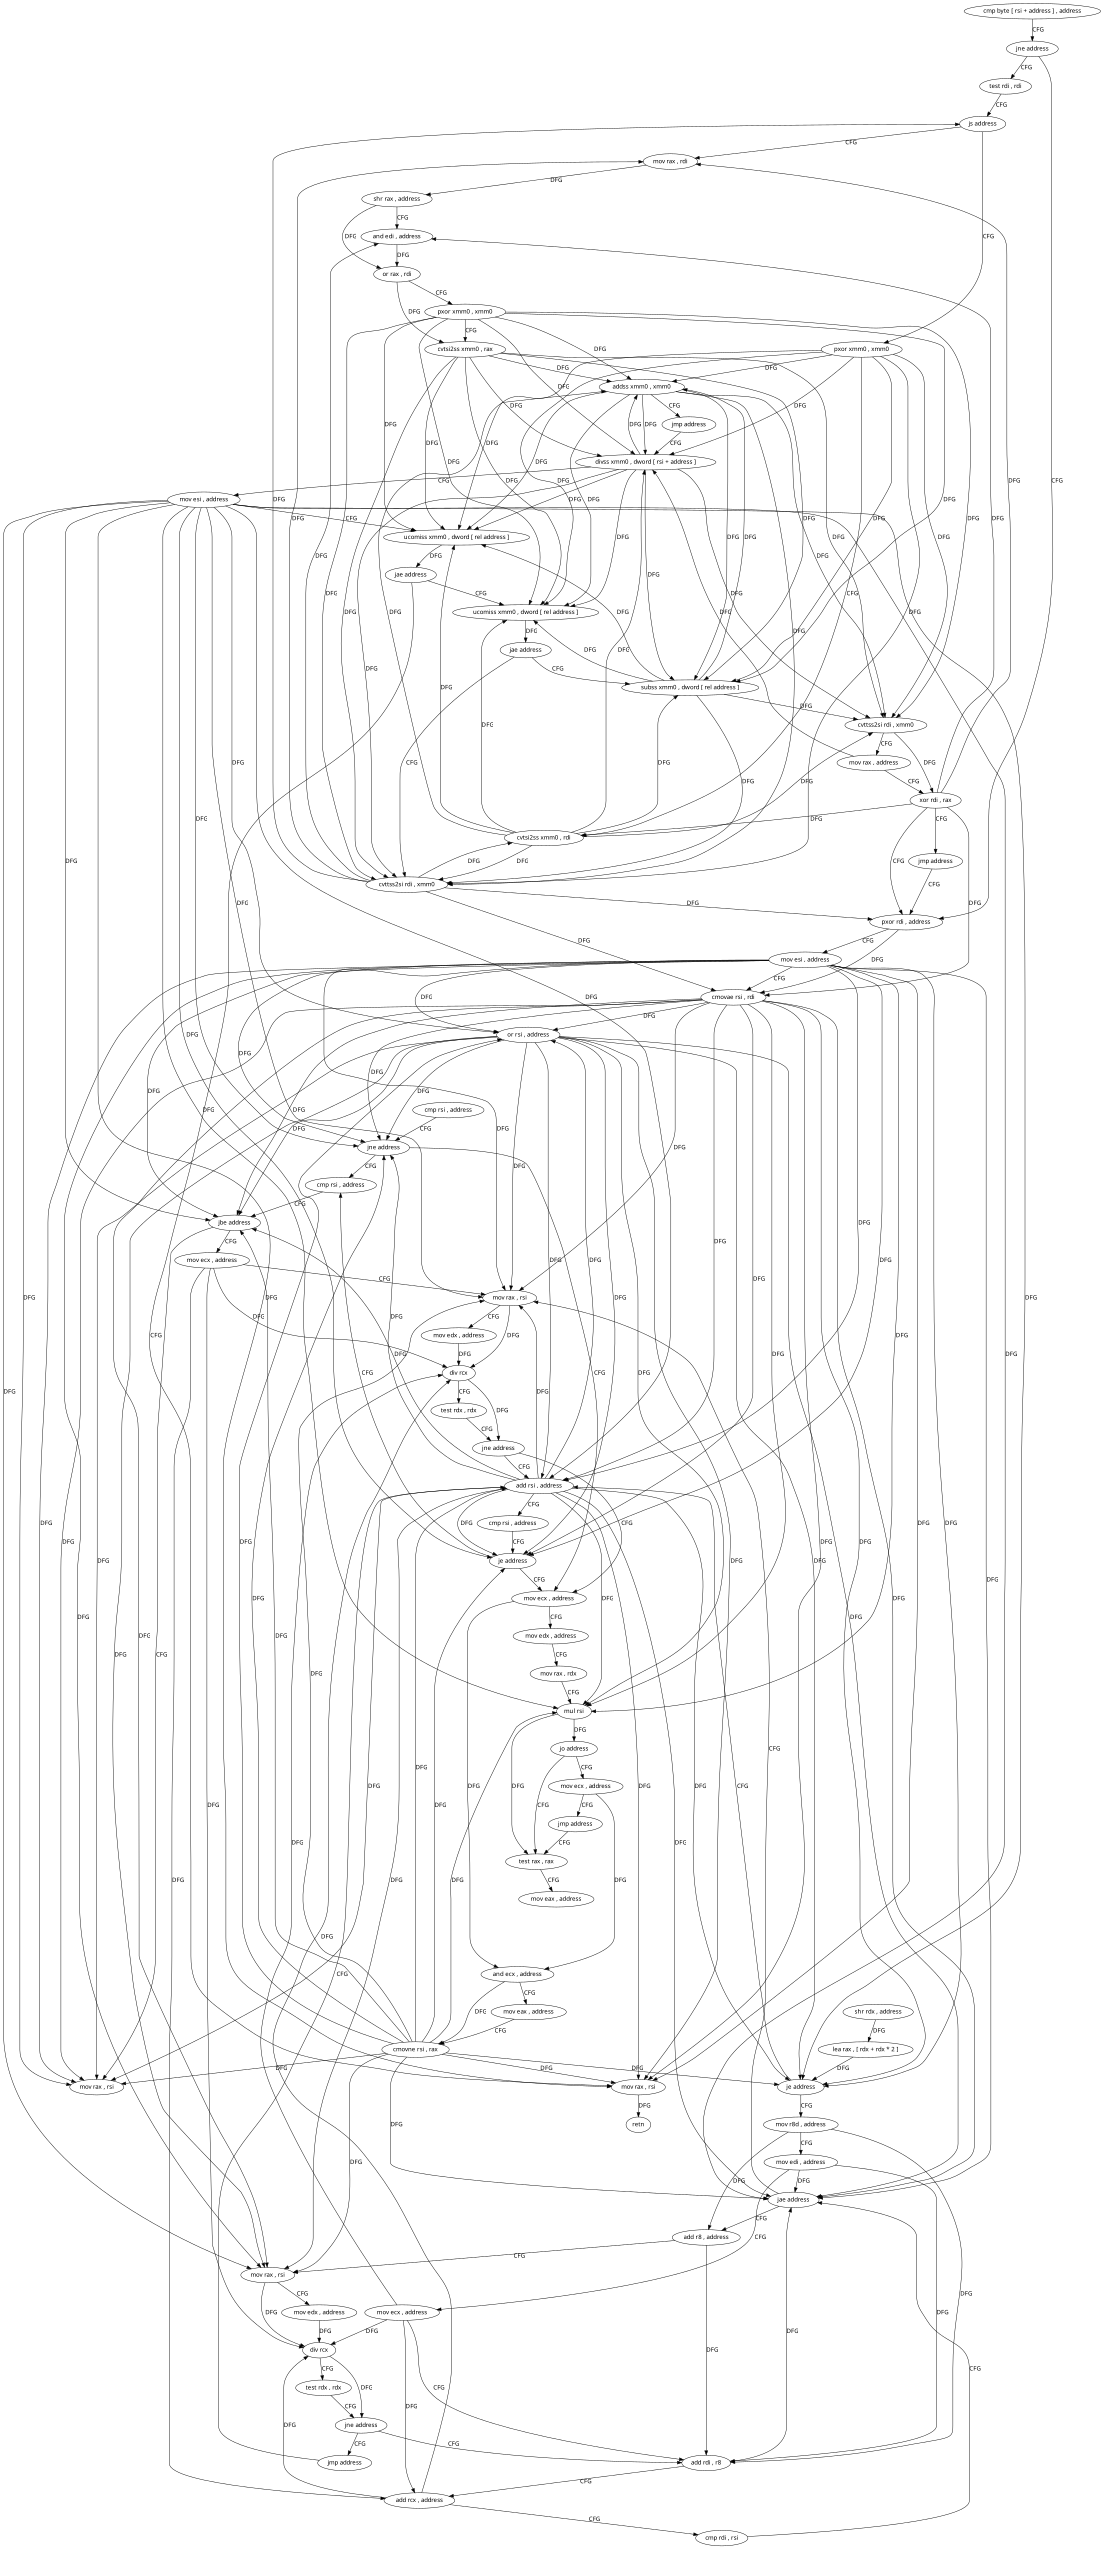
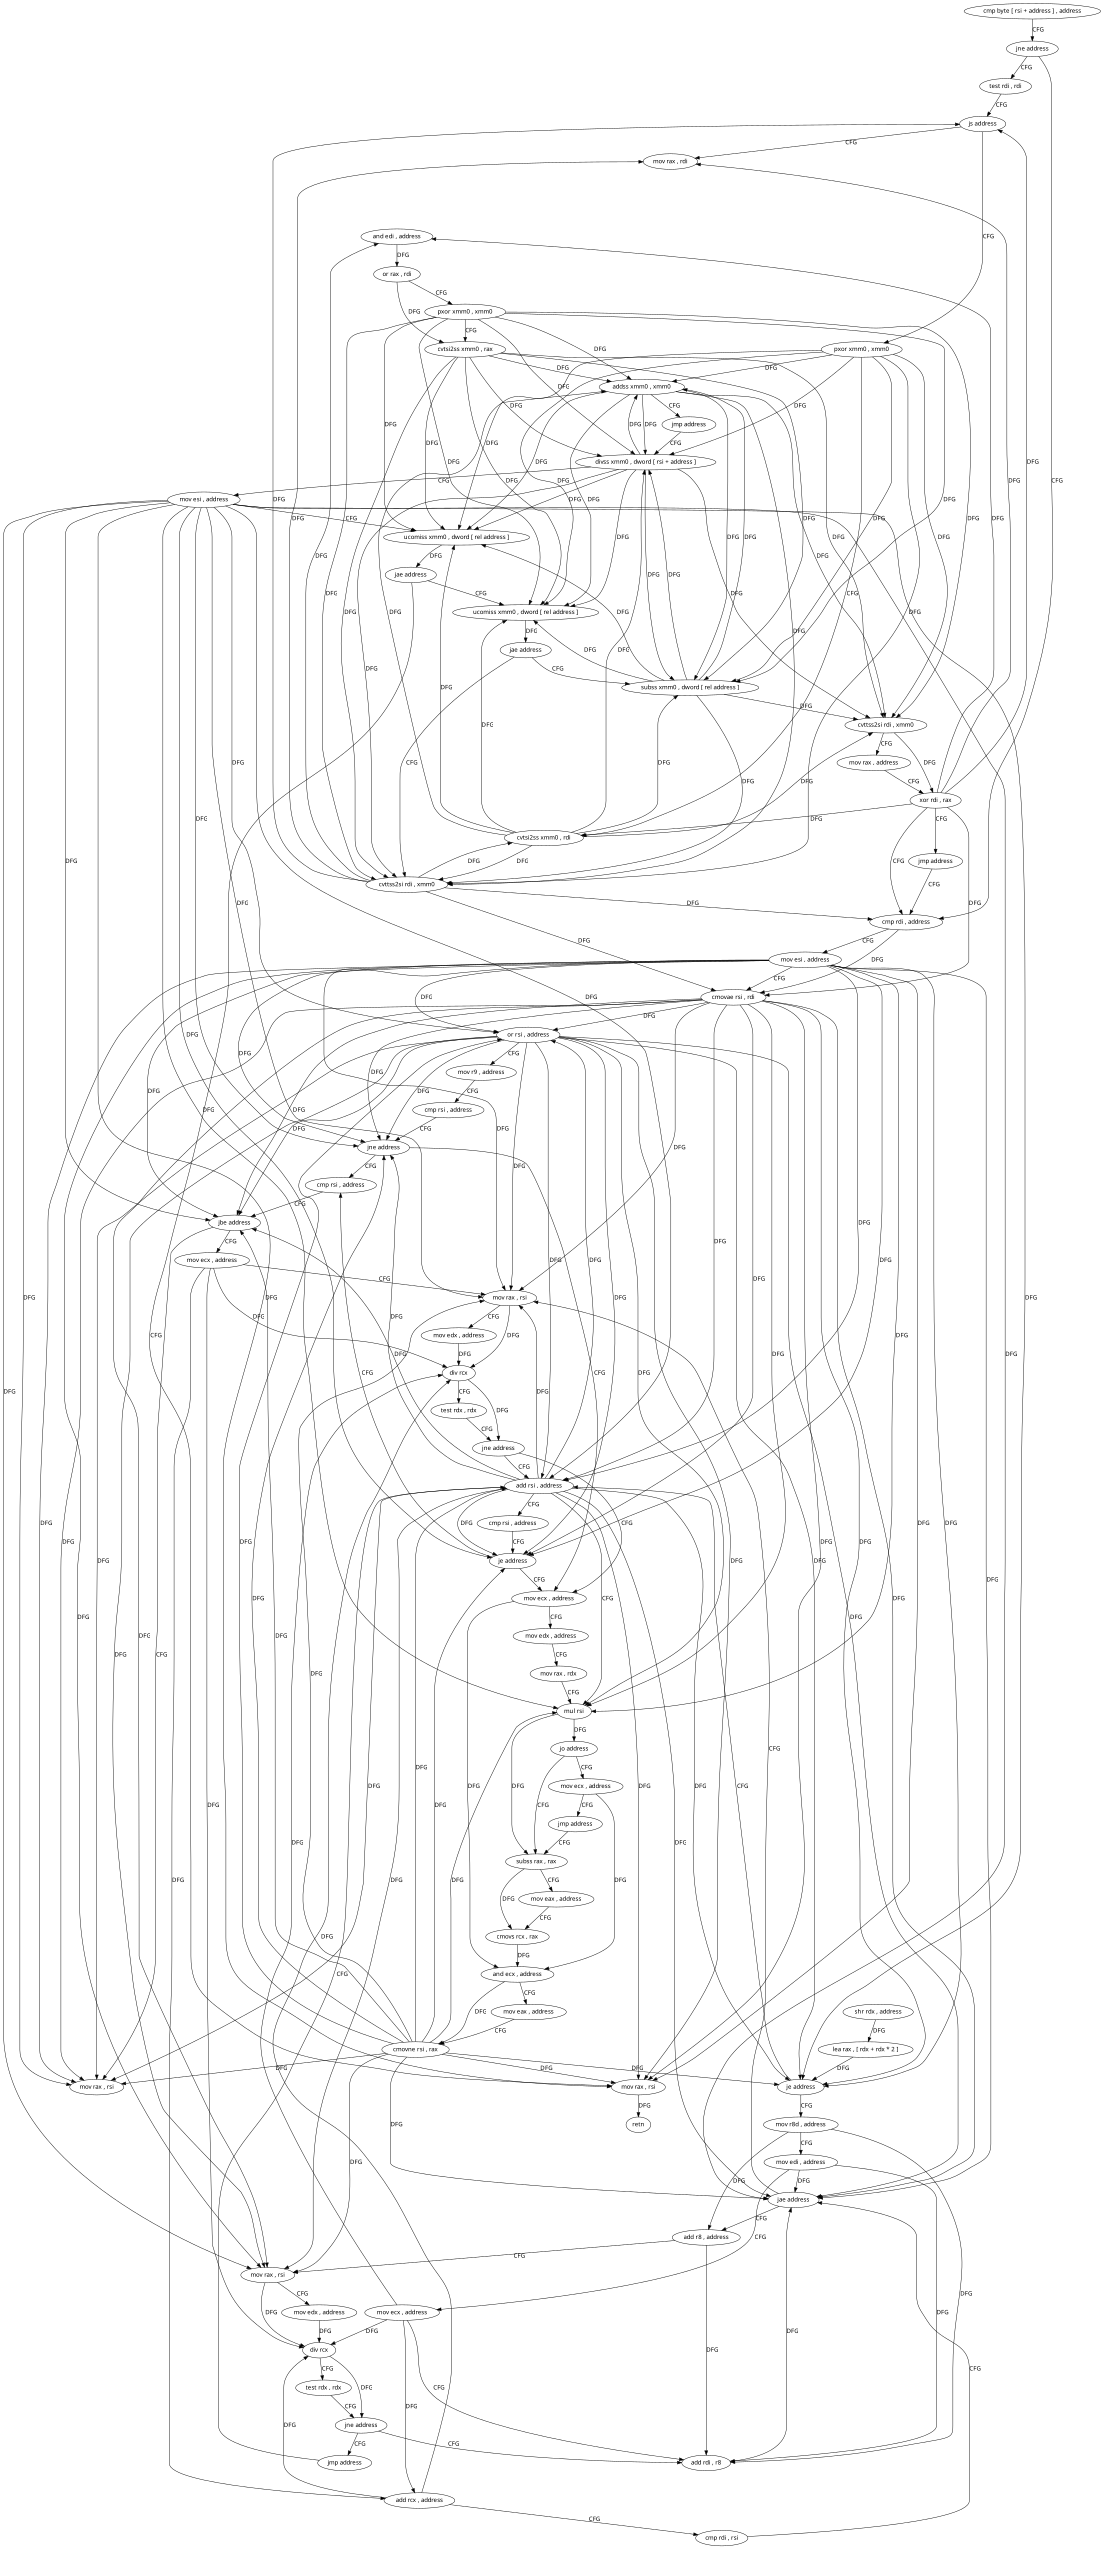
  digraph {
    fontname="Noto Sans"
    node [fontname="Noto Sans"]
    edge [fontname="Noto Sans"]
    n1 [label="cmp byte [ rsi + address ] , address"]
    n2 [label="jne address"]
-   n3 [label="pxor rdi , address"]
+   n3 [label="cmp rdi , address"]
    n4 [label="test rdi , rdi"]
    n5 [label="mov esi , address"]
    n6 [label="cmovae rsi , rdi"]
    n7 [label="js address"]
    n8 [label="or rsi , address"]
    n9 [label="jne address"]
    n10 [label="jbe address"]
    n11 [label="mov rax , rsi"]
    n12 [label="mul rsi"]
    n13 [label="mov rax , rsi"]
    n14 [label="je address"]
    n15 [label="add rsi , address"]
    n16 [label="mov rax , rsi"]
    n17 [label="je address"]
    n18 [label="mov rax , rsi"]
    n19 [label="jae address"]
    n20 [label="mov rax , rdi"]
    n21 [label="pxor xmm0 , xmm0"]
+   n22 [label="mov r9 , address"]
    n23 [label="cmp rsi , address"]
    n24 [label="mov ecx , address"]
    n25 [label="mov ecx , address"]
    n26 [label="jo address"]
-   n27 [label="test rax , rax"]
+   n27 [label="subss rax , rax"]
    n28 [label="div rcx"]
    n29 [label="mov edx , address"]
    n30 [label="mov r8d , address"]
    n31 [label="cmp rsi , address"]
    n32 [label=retn]
    n33 [label="div rcx"]
    n34 [label="mov edx , address"]
    n35 [label="add r8 , address"]
    n36 [label="cmp rsi , address"]
    n37 [label="mov edx , address"]
    n38 [label="and ecx , address"]
    n39 [label="mov rax , rdx"]
    n40 [label="mov eax , address"]
    n41 [label="cmovne rsi , rax"]
-   n42 [label="shr rax , address"]
    n43 [label="addss xmm0 , xmm0"]
    n44 [label="divss xmm0 , dword [ rsi + address ]"]
    n45 [label="cvtsi2ss xmm0 , rdi"]
    n46 [label="ucomiss xmm0 , dword [ rel address ]"]
    n47 [label="ucomiss xmm0 , dword [ rel address ]"]
    n48 [label="subss xmm0 , dword [ rel address ]"]
    n49 [label="cvttss2si rdi , xmm0"]
    n50 [label="cvttss2si rdi , xmm0"]
    n51 [label="and edi , address"]
    n52 [label="or rax , rdi"]
    n53 [label="jmp address"]
    n54 [label="mov esi , address"]
    n55 [label="jae address"]
    n56 [label="jae address"]
    n57 [label="mov rax , address"]
    n58 [label="xor rdi , rax"]
    n59 [label="add rcx , address"]
    n60 [label="test rdx , rdx"]
    n61 [label="jne address"]
    n62 [label="test rdx , rdx"]
    n63 [label="jne address"]
    n64 [label="cmp rdi , rsi"]
    n65 [label="mov ecx , address"]
    n66 [label="mov eax , address"]
+   n67 [label="cmovs rcx , rax"]
    n68 [label="jmp address"]
    n69 [label="pxor xmm0 , xmm0"]
    n70 [label="cvtsi2ss xmm0 , rax"]
    n71 [label="shr rdx , address"]
    n72 [label="lea rax , [ rdx + rdx * 2 ]"]
    n73 [label="mov edi , address"]
    n74 [label="add rdi , r8"]
    n75 [label="mov ecx , address"]
    n76 [label="jmp address"]
    n77 [label="jmp address"]
    n1 -> n2 [label=CFG]
    n2 -> n3 [label=CFG]
    n2 -> n4 [label=CFG]
    n3 -> n5 [label=CFG]
    n3 -> n6 [label=DFG]
    n4 -> n7 [label=CFG]
    n5 -> n6 [label=CFG]
    n5 -> n8 [label=DFG]
    n5 -> n9 [label=DFG]
    n5 -> n10 [label=DFG]
    n5 -> n11 [label=DFG]
    n5 -> n12 [label=DFG]
    n5 -> n13 [label=DFG]
    n5 -> n14 [label=DFG]
    n5 -> n15 [label=DFG]
    n5 -> n16 [label=DFG]
    n5 -> n17 [label=DFG]
    n5 -> n18 [label=DFG]
    n5 -> n19 [label=DFG]
    n6 -> n8 [label=DFG]
    n6 -> n9 [label=DFG]
    n6 -> n10 [label=DFG]
    n6 -> n11 [label=DFG]
    n6 -> n12 [label=DFG]
    n6 -> n13 [label=DFG]
    n6 -> n14 [label=DFG]
    n6 -> n15 [label=DFG]
    n6 -> n16 [label=DFG]
    n6 -> n17 [label=DFG]
    n6 -> n18 [label=DFG]
    n6 -> n19 [label=DFG]
    n7 -> n20 [label=CFG]
    n7 -> n21 [label=CFG]
    n8 -> n9 [label=DFG]
    n8 -> n10 [label=DFG]
    n8 -> n11 [label=DFG]
    n8 -> n12 [label=DFG]
    n8 -> n13 [label=DFG]
    n8 -> n14 [label=DFG]
    n8 -> n15 [label=DFG]
    n8 -> n16 [label=DFG]
    n8 -> n17 [label=DFG]
    n8 -> n18 [label=DFG]
    n8 -> n19 [label=DFG]
+   n8 -> n22 [label=CFG]
    n9 -> n23 [label=CFG]
    n9 -> n24 [label=CFG]
    n10 -> n11 [label=CFG]
    n10 -> n25 [label=CFG]
    n12 -> n26 [label=DFG]
    n12 -> n27 [label=DFG]
    n13 -> n28 [label=DFG]
    n13 -> n29 [label=CFG]
    n14 -> n15 [label=CFG]
    n14 -> n30 [label=CFG]
    n15 -> n8 [label=DFG]
    n15 -> n9 [label=DFG]
    n15 -> n10 [label=DFG]
    n15 -> n11 [label=DFG]
-   n15 -> n12 [label=DFG]
+   n15 -> n12 [label=CFG]
    n15 -> n13 [label=DFG]
    n15 -> n14 [label=DFG]
    n15 -> n16 [label=DFG]
    n15 -> n17 [label=DFG]
    n15 -> n18 [label=DFG]
    n15 -> n19 [label=DFG]
    n15 -> n31 [label=CFG]
    n16 -> n32 [label=DFG]
    n17 -> n23 [label=CFG]
    n17 -> n24 [label=CFG]
    n18 -> n33 [label=DFG]
    n18 -> n34 [label=CFG]
    n19 -> n13 [label=CFG]
    n19 -> n35 [label=CFG]
-   n20 -> n42 [label=DFG]
    n21 -> n43 [label=DFG]
    n21 -> n44 [label=DFG]
    n21 -> n45 [label=CFG]
    n21 -> n46 [label=DFG]
    n21 -> n47 [label=DFG]
    n21 -> n48 [label=DFG]
    n21 -> n49 [label=DFG]
    n21 -> n50 [label=DFG]
+   n22 -> n36 [label=CFG]
    n23 -> n10 [label=CFG]
    n24 -> n37 [label=CFG]
    n24 -> n38 [label=DFG]
    n25 -> n13 [label=CFG]
    n25 -> n28 [label=DFG]
    n25 -> n33 [label=DFG]
    n25 -> n59 [label=DFG]
    n26 -> n27 [label=CFG]
    n26 -> n65 [label=CFG]
    n27 -> n66 [label=CFG]
+   n27 -> n67 [label=DFG]
    n28 -> n60 [label=CFG]
    n28 -> n61 [label=DFG]
    n29 -> n28 [label=DFG]
    n30 -> n35 [label=DFG]
    n30 -> n73 [label=CFG]
    n30 -> n74 [label=DFG]
    n31 -> n17 [label=CFG]
    n33 -> n62 [label=CFG]
    n33 -> n63 [label=DFG]
    n34 -> n33 [label=DFG]
    n35 -> n18 [label=CFG]
    n35 -> n74 [label=DFG]
    n36 -> n9 [label=CFG]
    n37 -> n39 [label=CFG]
    n38 -> n40 [label=CFG]
    n38 -> n41 [label=DFG]
    n39 -> n12 [label=CFG]
    n40 -> n41 [label=CFG]
    n41 -> n8 [label=DFG]
    n41 -> n9 [label=DFG]
    n41 -> n10 [label=DFG]
    n41 -> n11 [label=DFG]
    n41 -> n12 [label=DFG]
    n41 -> n13 [label=DFG]
    n41 -> n14 [label=DFG]
    n41 -> n15 [label=DFG]
    n41 -> n16 [label=DFG]
    n41 -> n17 [label=DFG]
    n41 -> n18 [label=DFG]
    n41 -> n19 [label=DFG]
-   n42 -> n51 [label=CFG]
-   n42 -> n52 [label=DFG]
    n43 -> n44 [label=DFG]
    n43 -> n46 [label=DFG]
    n43 -> n47 [label=DFG]
    n43 -> n48 [label=DFG]
    n43 -> n49 [label=DFG]
    n43 -> n50 [label=DFG]
    n43 -> n53 [label=CFG]
    n44 -> n43 [label=DFG]
    n44 -> n46 [label=DFG]
    n44 -> n47 [label=DFG]
    n44 -> n48 [label=DFG]
    n44 -> n49 [label=DFG]
    n44 -> n50 [label=DFG]
    n44 -> n54 [label=CFG]
    n45 -> n43 [label=DFG]
    n45 -> n44 [label=DFG]
    n45 -> n46 [label=DFG]
    n45 -> n47 [label=DFG]
    n45 -> n48 [label=DFG]
    n45 -> n49 [label=DFG]
    n45 -> n50 [label=DFG]
    n46 -> n55 [label=DFG]
    n47 -> n56 [label=DFG]
    n48 -> n43 [label=DFG]
-   n57 -> n44 [label=DFG]
+   n48 -> n44 [label=DFG]
    n48 -> n46 [label=DFG]
    n48 -> n47 [label=DFG]
    n48 -> n49 [label=DFG]
    n48 -> n50 [label=DFG]
    n49 -> n3 [label=DFG]
    n49 -> n6 [label=DFG]
    n49 -> n7 [label=DFG]
    n49 -> n20 [label=DFG]
    n49 -> n45 [label=DFG]
    n49 -> n51 [label=DFG]
    n50 -> n57 [label=CFG]
    n50 -> n58 [label=DFG]
    n51 -> n52 [label=DFG]
    n52 -> n69 [label=CFG]
    n52 -> n70 [label=DFG]
    n53 -> n44 [label=CFG]
    n54 -> n8 [label=DFG]
    n54 -> n9 [label=DFG]
    n54 -> n10 [label=DFG]
    n54 -> n11 [label=DFG]
    n54 -> n12 [label=DFG]
    n54 -> n13 [label=DFG]
    n54 -> n14 [label=DFG]
    n54 -> n15 [label=DFG]
    n54 -> n16 [label=DFG]
    n54 -> n17 [label=DFG]
    n54 -> n18 [label=DFG]
    n54 -> n19 [label=DFG]
    n54 -> n46 [label=CFG]
    n55 -> n16 [label=CFG]
    n55 -> n47 [label=CFG]
    n56 -> n48 [label=CFG]
    n56 -> n49 [label=CFG]
    n57 -> n58 [label=CFG]
    n58 -> n3 [label=CFG]
    n58 -> n6 [label=DFG]
+   n58 -> n7 [label=DFG]
    n58 -> n20 [label=DFG]
    n58 -> n45 [label=DFG]
    n58 -> n51 [label=DFG]
    n58 -> n76 [label=CFG]
    n59 -> n28 [label=DFG]
    n59 -> n33 [label=DFG]
    n59 -> n64 [label=CFG]
    n60 -> n61 [label=CFG]
    n61 -> n15 [label=CFG]
    n61 -> n24 [label=CFG]
    n62 -> n63 [label=CFG]
    n63 -> n74 [label=CFG]
    n63 -> n77 [label=CFG]
    n64 -> n19 [label=CFG]
    n65 -> n38 [label=DFG]
    n65 -> n68 [label=CFG]
+   n66 -> n67 [label=CFG]
+   n67 -> n38 [label=DFG]
    n68 -> n27 [label=CFG]
    n69 -> n43 [label=DFG]
    n69 -> n44 [label=DFG]
    n69 -> n46 [label=DFG]
    n69 -> n47 [label=DFG]
    n69 -> n48 [label=DFG]
    n69 -> n49 [label=DFG]
    n69 -> n50 [label=DFG]
    n69 -> n70 [label=CFG]
    n70 -> n43 [label=DFG]
    n70 -> n44 [label=DFG]
    n70 -> n46 [label=DFG]
    n70 -> n47 [label=DFG]
    n70 -> n48 [label=DFG]
    n70 -> n49 [label=DFG]
    n70 -> n50 [label=DFG]
    n71 -> n72 [label=DFG]
    n72 -> n14 [label=DFG]
    n73 -> n19 [label=DFG]
    n73 -> n74 [label=DFG]
    n73 -> n75 [label=CFG]
    n74 -> n19 [label=DFG]
-   n74 -> n59 [label=CFG]
    n75 -> n28 [label=DFG]
    n75 -> n33 [label=DFG]
    n75 -> n59 [label=DFG]
    n75 -> n74 [label=CFG]
    n76 -> n3 [label=CFG]
    n77 -> n15 [label=CFG]
  }
